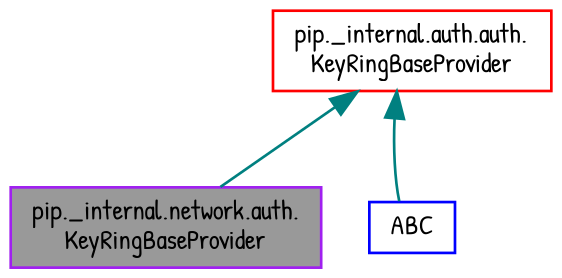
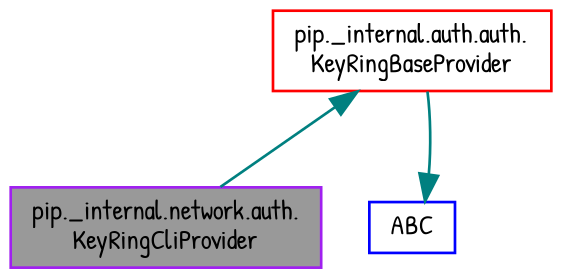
  digraph {
    fontname="Patrick Hand"
    node [fillcolor=white fontname="Patrick Hand" fontsize=10 shape=box style=filled]
    edge [color=teal dir=back fontname="Patrick Hand" fontsize=10 labelfontname=Helvetica labelfontsize=10 style=solid]
-   n1 [color=purple fillcolor=grey60 fontcolor=black height=0.2 label="pip._internal.network.auth.\lKeyRingBaseProvider" width=0.4]
+   n1 [color=purple fillcolor=grey60 fontcolor=black height=0.2 label="pip._internal.network.auth.\lKeyRingCliProvider" width=0.4]
    n2 [color=red height=0.2 label="pip._internal.auth.auth.\lKeyRingBaseProvider" width=0.4]
    n3 [color=blue height=0.2 label=ABC width=0.4]
    n2 -> n1
-   n2 -> n3
+   n3 -> n2
  }
